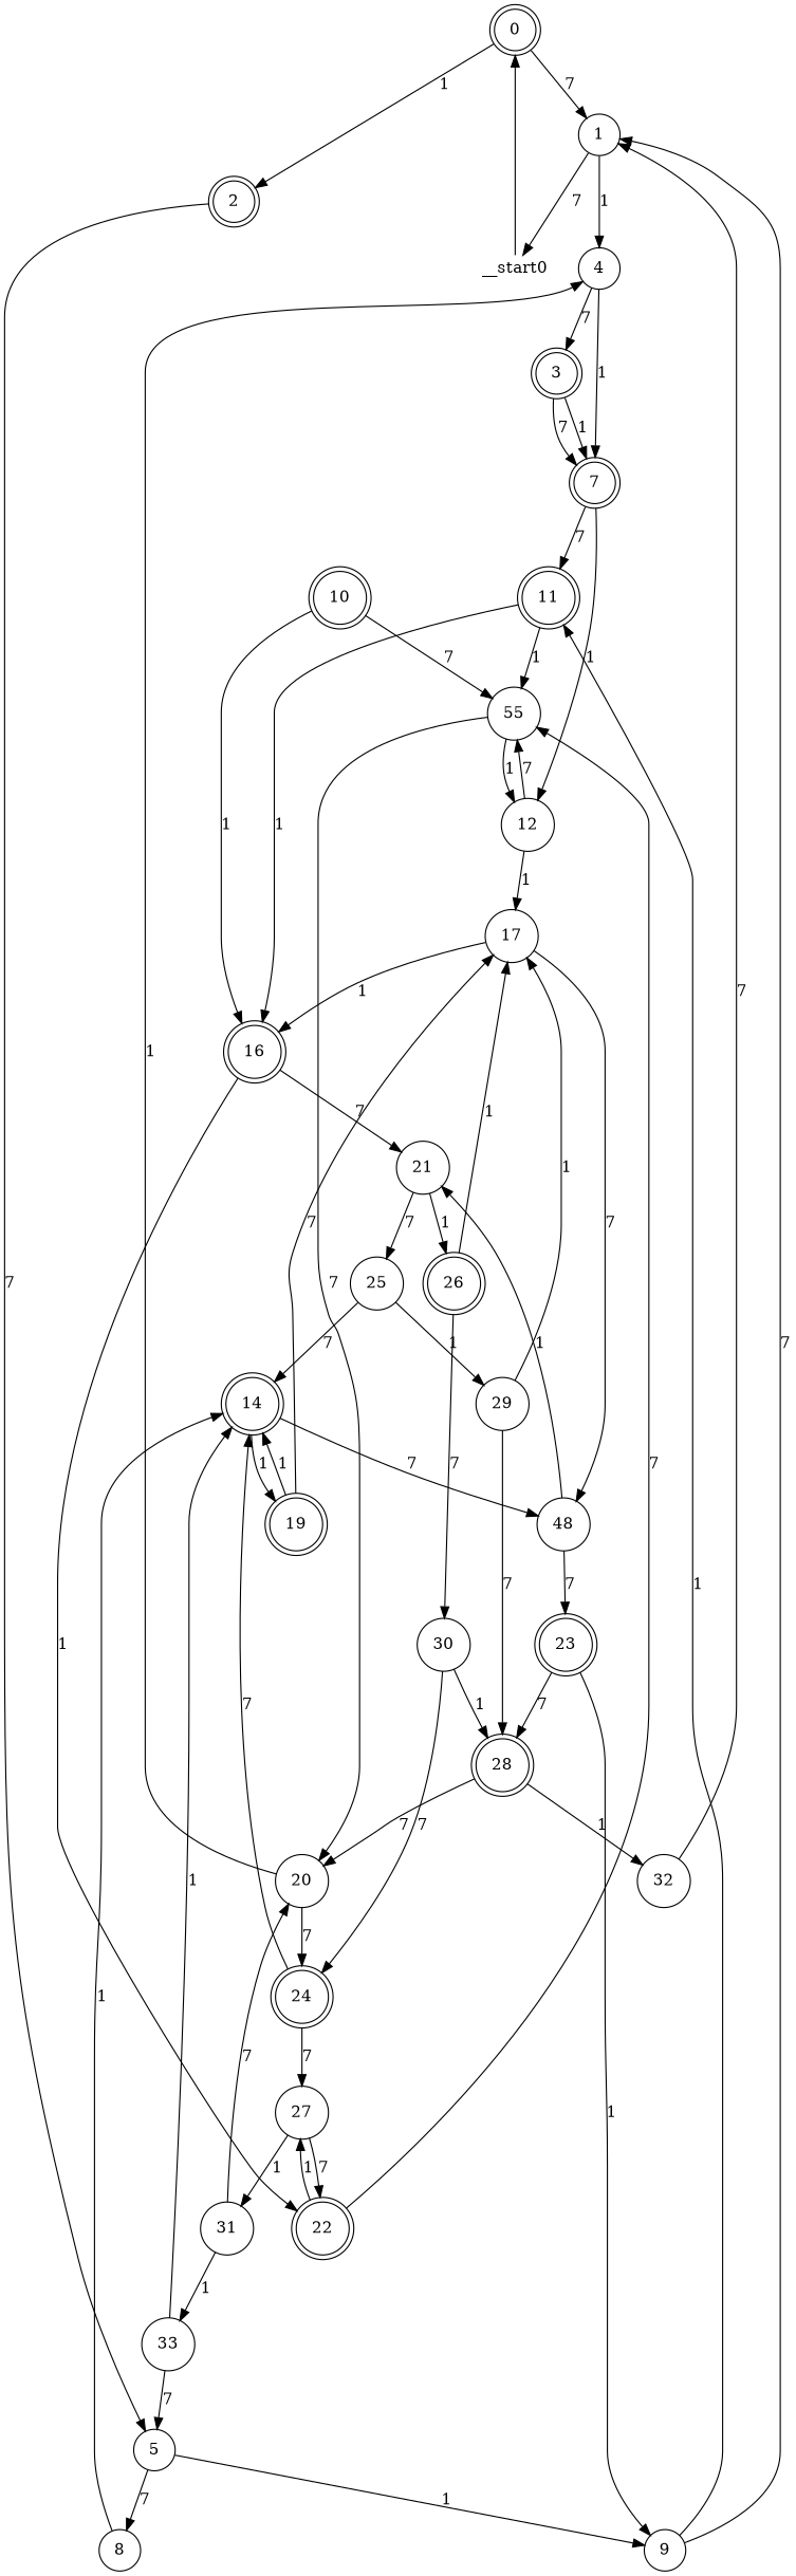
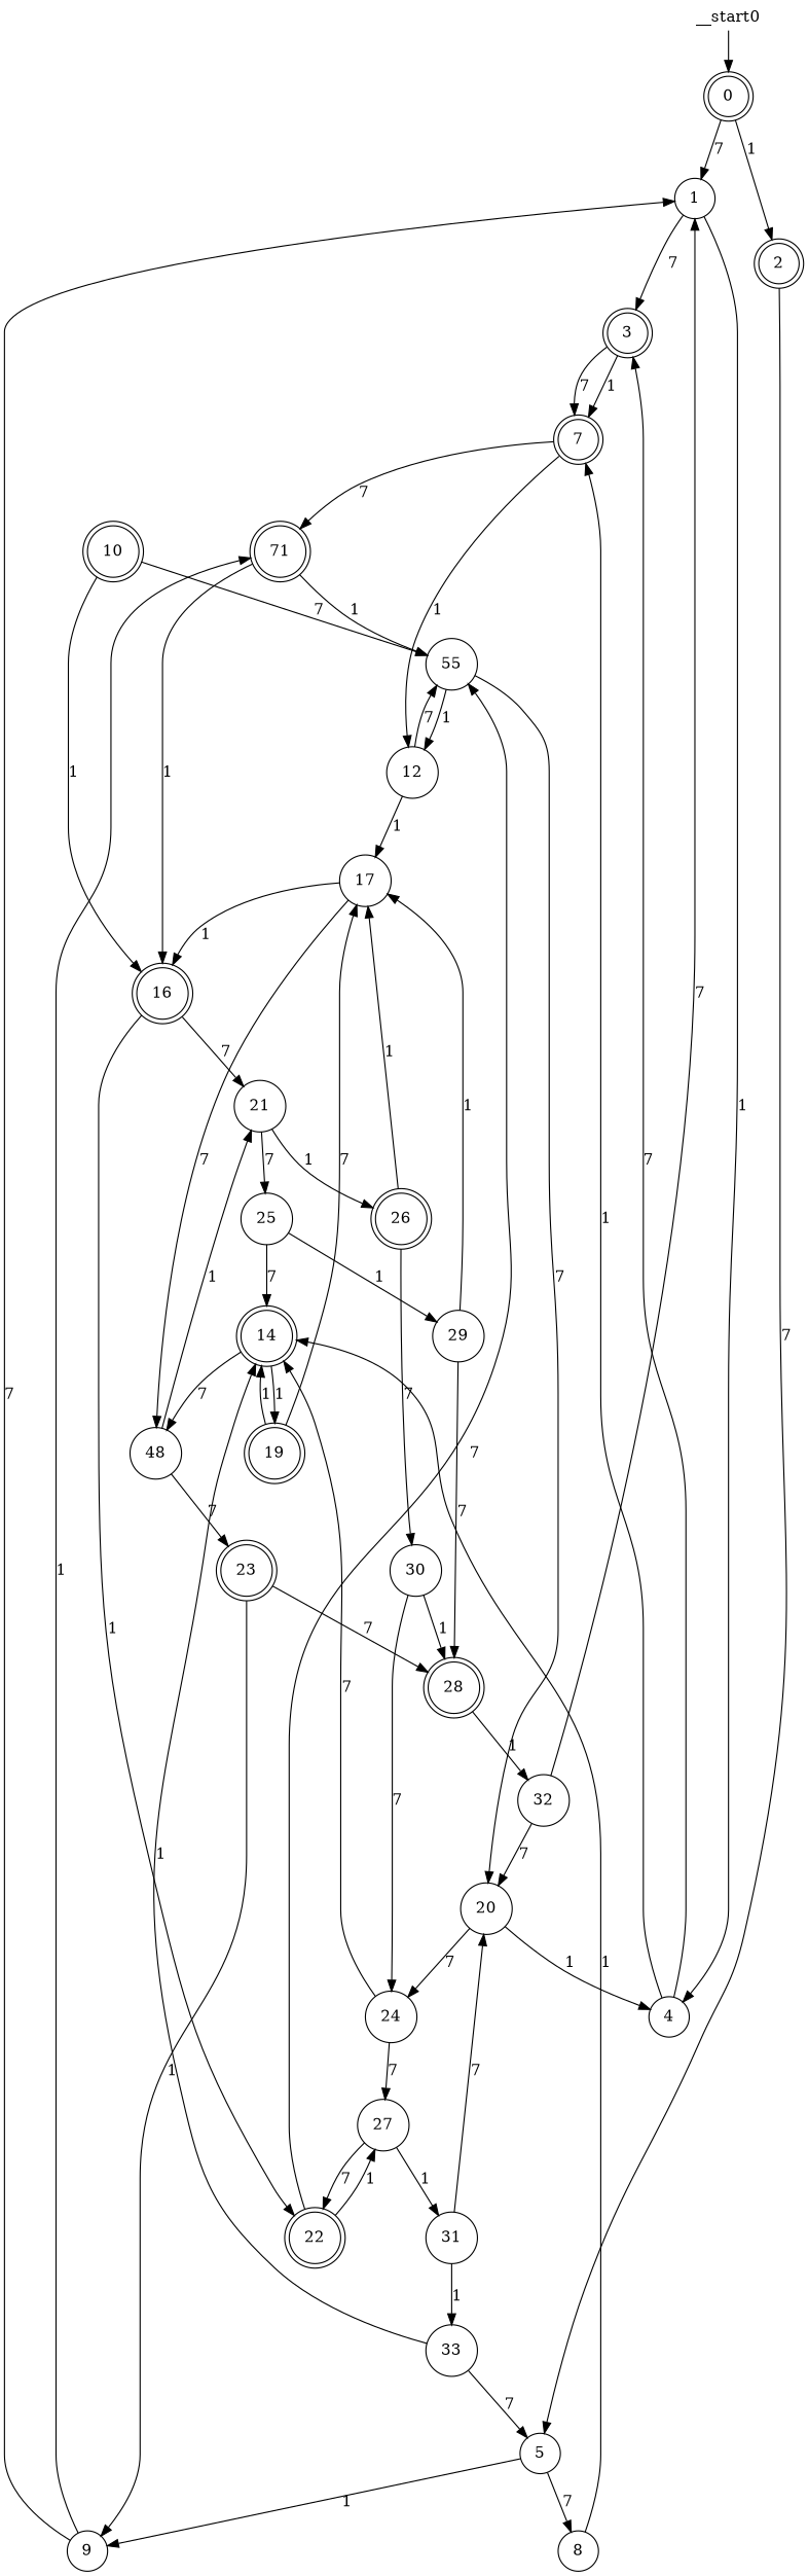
  digraph {
    node [shape=circle]
    n1 [label=0 shape=doublecircle]
    n2 [label=1]
    n3 [label=2 shape=doublecircle]
    n4 [label=3 shape=doublecircle]
    n5 [label=4]
    n6 [label=5]
    n7 [label=7 shape=doublecircle]
    n8 [label=8]
    n9 [label=9]
-   n10 [label=11 shape=doublecircle]
+   n10 [label=71 shape=doublecircle]
    n11 [label=12]
    n12 [label=14 shape=doublecircle]
    n13 [label=10 shape=doublecircle]
    n14 [label=55]
    n15 [label=16 shape=doublecircle]
    n16 [label=17]
    n17 [label=48]
    n18 [label=19 shape=doublecircle]
    n19 [label=20]
    n20 [label=21]
    n21 [label=22 shape=doublecircle]
    n22 [label=23 shape=doublecircle]
-   n23 [label=24 shape=doublecircle]
+   n23 [label=24]
    n24 [label=25]
    n25 [label=26 shape=doublecircle]
    n26 [label=27]
    n27 [label=28 shape=doublecircle]
    n28 [label=29]
    n29 [label=30]
    n30 [label=31]
    n31 [label=32]
    n32 [label=33]
    __start0 [height=0 shape=none width=0]
    n1 -> n2 [label=7]
    n1 -> n3 [label=1]
-   n2 -> __start0 [label=7]
+   n2 -> n4 [label=7]
    n2 -> n5 [label=1]
    n3 -> n6 [label=7]
    n4 -> n7 [label=7]
    n4 -> n7 [label=1]
    n5 -> n4 [label=7]
    n5 -> n7 [label=1]
    n6 -> n8 [label=7]
    n6 -> n9 [label=1]
    n7 -> n10 [label=7]
    n7 -> n11 [label=1]
    n8 -> n12 [label=1]
    n9 -> n2 [label=7]
    n9 -> n10 [label=1]
    n10 -> n14 [label=1]
    n10 -> n15 [label=1]
    n11 -> n14 [label=7]
    n11 -> n16 [label=1]
    n12 -> n17 [label=7]
    n12 -> n18 [label=1]
    n13 -> n14 [label=7]
    n13 -> n15 [label=1]
    n14 -> n11 [label=1]
    n14 -> n19 [label=7]
    n15 -> n20 [label=7]
    n15 -> n21 [label=1]
    n16 -> n15 [label=1]
    n16 -> n17 [label=7]
    n17 -> n20 [label=1]
    n17 -> n22 [label=7]
    n18 -> n12 [label=1]
    n18 -> n16 [label=7]
    n19 -> n5 [label=1]
    n19 -> n23 [label=7]
    n20 -> n24 [label=7]
    n20 -> n25 [label=1]
    n21 -> n14 [label=7]
    n21 -> n26 [label=1]
    n22 -> n9 [label=1]
    n22 -> n27 [label=7]
    n23 -> n12 [label=7]
    n23 -> n26 [label=7]
    n24 -> n12 [label=7]
    n24 -> n28 [label=1]
    n25 -> n16 [label=1]
    n25 -> n29 [label=7]
    n26 -> n21 [label=7]
    n26 -> n30 [label=1]
-   n27 -> n19 [label=7]
+   n31 -> n19 [label=7]
    n27 -> n31 [label=1]
    n28 -> n16 [label=1]
    n28 -> n27 [label=7]
    n29 -> n23 [label=7]
    n29 -> n27 [label=1]
    n30 -> n19 [label=7]
    n30 -> n32 [label=1]
    n31 -> n2 [label=7]
    n32 -> n6 [label=7]
    n32 -> n12 [label=1]
    __start0 -> n1
  }
